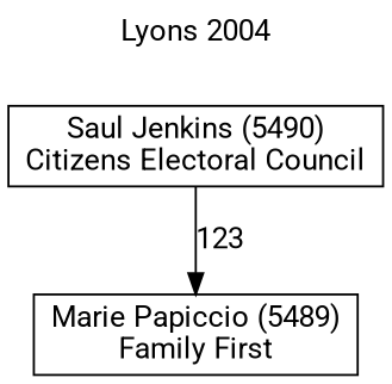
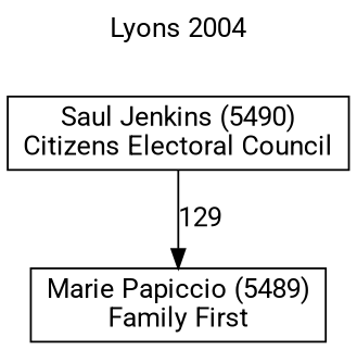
  digraph {
    label="Lyons 2004"
    labelloc=t
    mclimit=10
    fontname=Roboto
    node [shape=box fontname=Roboto]
    n1 [label="Marie Papiccio (5489)\nFamily First"]
    n2 [label="Saul Jenkins (5490)\nCitizens Electoral Council"]
-   n2 -> n1 [label=123 fontname=Roboto]
+   n2 -> n1 [label=129 fontname=Roboto]
  }
